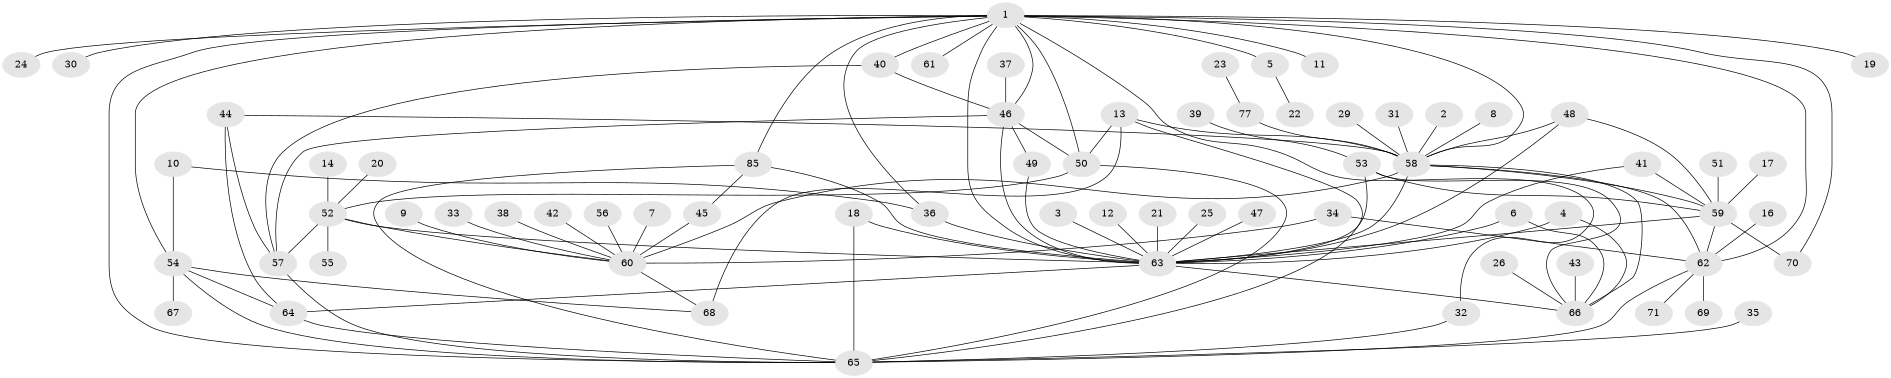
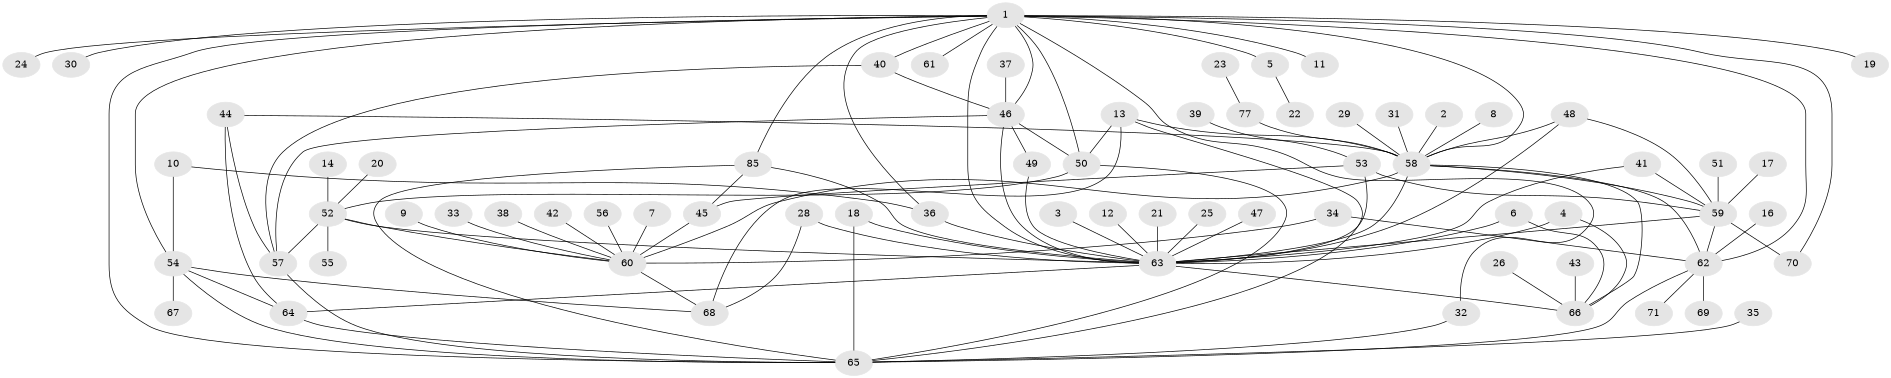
  graph {
    node [color=gray90 style=filled]
    edge [weight=1.0]
    1
    5
    11
    n4 [label=85]
    19
    24
    30
    36
    40
    46
    50
    54
    58
    61
    62
    63
    65
    70
    32
    22
    45
    57
    49
    52
    68
    64
    67
    66
    60
    59
    71
    69
    2
    3
    4
    6
    7
    8
    9
    10
    12
    13
    14
    55
    16
    17
    18
    20
    21
    n50 [label=77]
    23
    25
    26
+   28
    29
    31
    33
    34
    35
    37
    38
    39
    53
    41
    42
    43
    44
    47
    48
    51
    56
    1 -- 5
    1 -- 11
    1 -- n4
    1 -- 19
    1 -- 24
    1 -- 30
    1 -- 36
    1 -- 40
    1 -- 46
    1 -- 50
    1 -- 54
    1 -- 58
    1 -- 61
    1 -- 62
    1 -- 63
    1 -- 65
    1 -- 70
    1 -- 32
    5 -- 22
    n4 -- 63
    n4 -- 65
    n4 -- 45
    36 -- 63
    40 -- 46
    40 -- 57
    46 -- 50
    46 -- 63
    46 -- 57
    46 -- 49
    50 -- 65
    50 -- 52
    54 -- 65
    54 -- 68
    54 -- 64
    54 -- 67
    58 -- 62
    58 -- 63
    58 -- 66
    58 -- 60
    58 -- 59
    62 -- 65
    62 -- 71
    62 -- 69
    63 -- 64
    63 -- 66
    32 -- 65
    45 -- 60 [weight=2.0]
    57 -- 65
    49 -- 63
    52 -- 63
    52 -- 57
    52 -- 60
    52 -- 55
    64 -- 65
    60 -- 68
    59 -- 62
    59 -- 63
    59 -- 70
    2 -- 58
    3 -- 63
    4 -- 63
    4 -- 66
    6 -- 63
    6 -- 66
    7 -- 60
    8 -- 58
    9 -- 60
    10 -- 36
    10 -- 54
    12 -- 63
    13 -- 50
    13 -- 58
    13 -- 65
    13 -- 68
    14 -- 52
    16 -- 62
    17 -- 59
    18 -- 63
    18 -- 65
    20 -- 52
    21 -- 63
    n50 -- 58
    23 -- n50
    25 -- 63
    26 -- 66
+   28 -- 63
+   28 -- 68
    29 -- 58
    31 -- 58
    33 -- 60
    34 -- 62
    34 -- 60
    35 -- 65
    37 -- 46
    38 -- 60
    39 -- 53
    53 -- 63
-   53 -- 66
+   53 -- 45
    53 -- 59
    41 -- 63
    41 -- 59 [weight=2.0]
    42 -- 60
    43 -- 66
    44 -- 58
    44 -- 57
    44 -- 64
    47 -- 63
    48 -- 58
    48 -- 63 [weight=2.0]
    48 -- 59
    51 -- 59
    56 -- 60
  }
